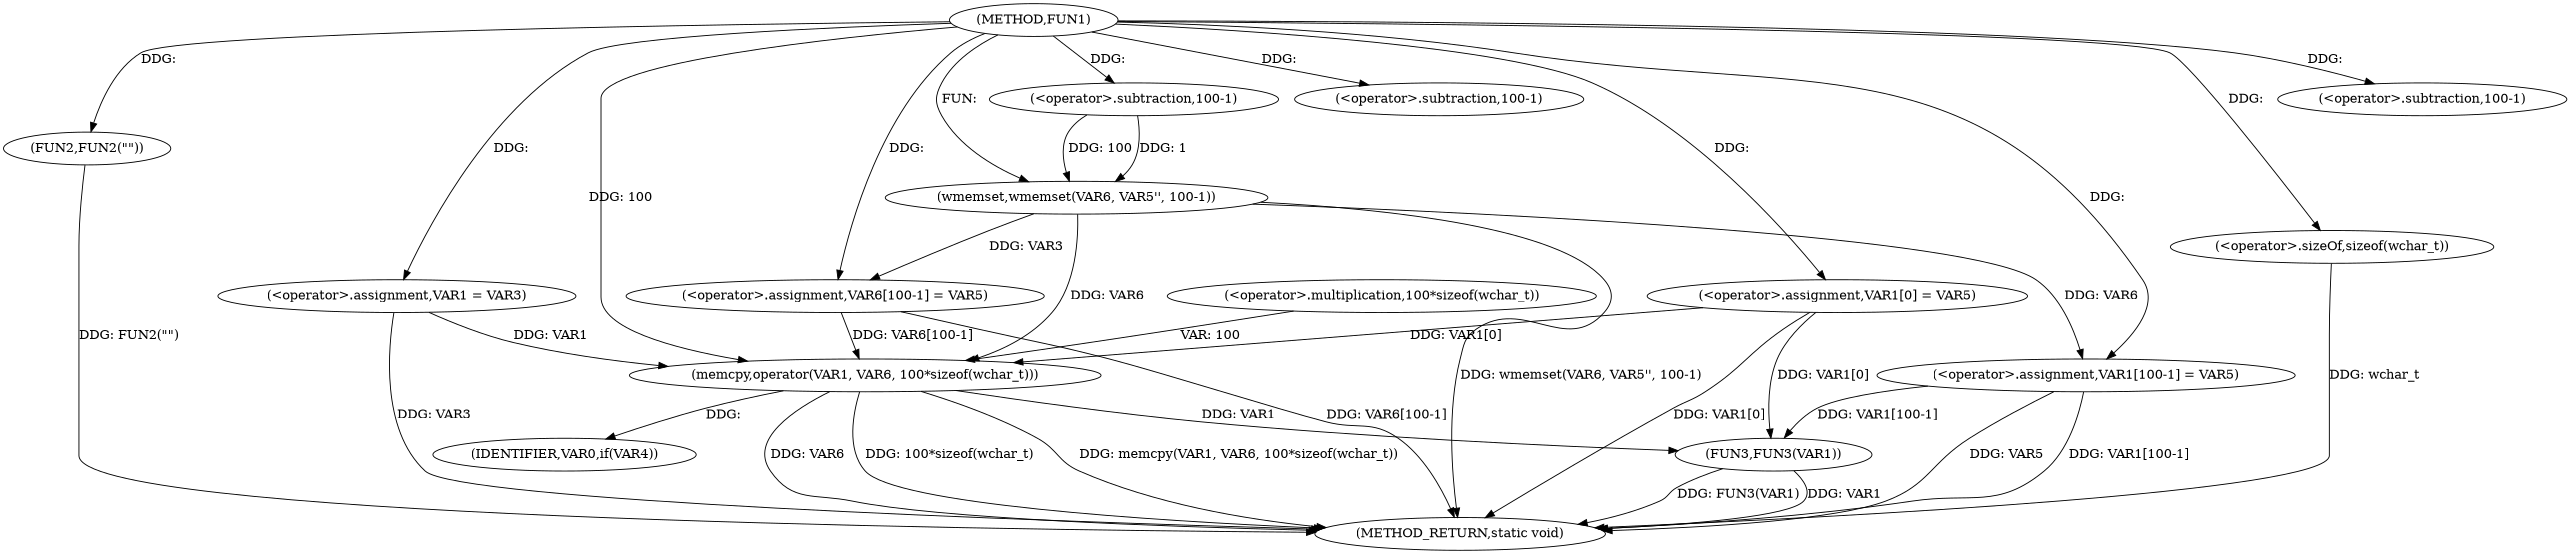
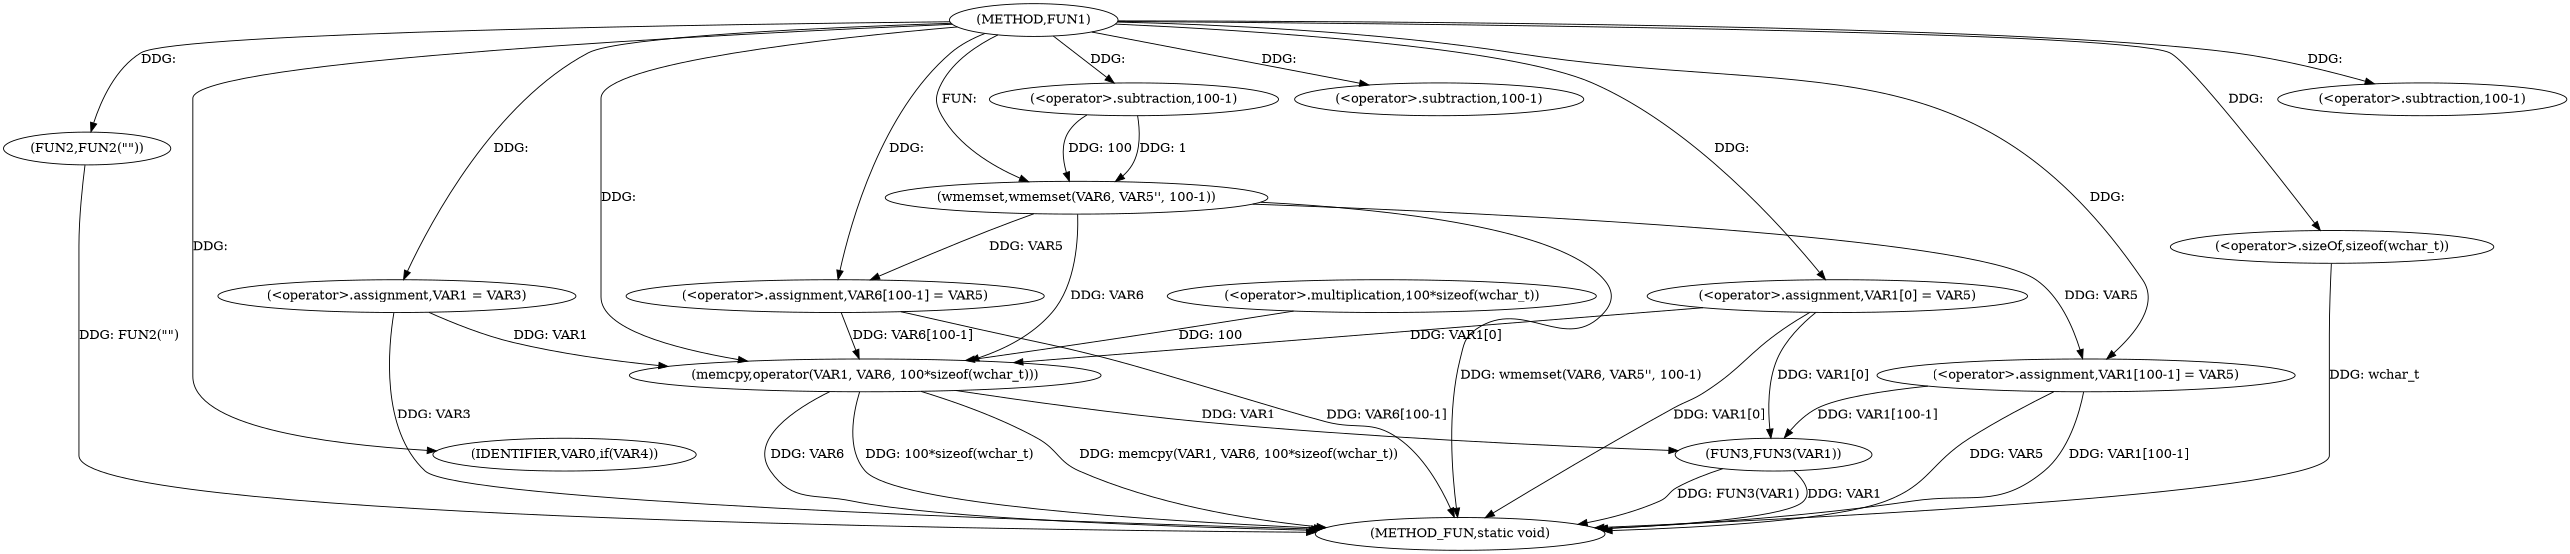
  digraph {
    n1 [label="(METHOD,FUN1)"]
    n2 [label="(IDENTIFIER,VAR0,if(VAR4))"]
    n3 [label="(FUN2,FUN2(\"\"))"]
    n4 [label="(<operator>.assignment,VAR1 = VAR3)"]
    n5 [label="(<operator>.assignment,VAR1[0] = VAR5)"]
    n6 [label="(wmemset,wmemset(VAR6, VAR5'', 100-1))"]
    n7 [label="(<operator>.subtraction,100-1)"]
    n8 [label="(<operator>.assignment,VAR6[100-1] = VAR5)"]
    n9 [label="(<operator>.subtraction,100-1)"]
    n10 [label="(memcpy,operator(VAR1, VAR6, 100*sizeof(wchar_t)))"]
    n11 [label="(<operator>.sizeOf,sizeof(wchar_t))"]
    n12 [label="(<operator>.assignment,VAR1[100-1] = VAR5)"]
    n13 [label="(<operator>.subtraction,100-1)"]
-   n14 [label="(METHOD_RETURN,static void)"]
+   n14 [label="(METHOD_FUN,static void)"]
    n15 [label="(FUN3,FUN3(VAR1))"]
    n16 [label="(<operator>.multiplication,100*sizeof(wchar_t))"]
-   n10 -> n2 [label="DDG: "]
+   n1 -> n2 [label="DDG: "]
    n1 -> n3 [label="DDG: "]
    n1 -> n4 [label="DDG: "]
    n1 -> n5 [label="DDG: "]
    n1 -> n6 [label="FUN: "]
    n1 -> n7 [label="DDG: "]
    n1 -> n8 [label="DDG: "]
    n1 -> n9 [label="DDG: "]
-   n1 -> n10 [label="DDG: 100"]
+   n1 -> n10 [label="DDG: "]
    n1 -> n11 [label="DDG: "]
    n1 -> n12 [label="DDG: "]
    n1 -> n13 [label="DDG: "]
    n3 -> n14 [label="DDG: FUN2(\"\")"]
    n4 -> n10 [label="DDG: VAR1"]
    n4 -> n14 [label="DDG: VAR3"]
    n5 -> n10 [label="DDG: VAR1[0]"]
    n5 -> n14 [label="DDG: VAR1[0]"]
    n5 -> n15 [label="DDG: VAR1[0]"]
-   n6 -> n8 [label="DDG: VAR3"]
+   n6 -> n8 [label="DDG: VAR5"]
    n6 -> n10 [label="DDG: VAR6"]
-   n6 -> n12 [label="DDG: VAR6"]
+   n6 -> n12 [label="DDG: VAR5"]
    n6 -> n14 [label="DDG: wmemset(VAR6, VAR5'', 100-1)"]
    n7 -> n6 [label="DDG: 100"]
    n7 -> n6 [label="DDG: 1"]
    n8 -> n10 [label="DDG: VAR6[100-1]"]
    n8 -> n14 [label="DDG: VAR6[100-1]"]
    n10 -> n14 [label="DDG: memcpy(VAR1, VAR6, 100*sizeof(wchar_t))"]
    n10 -> n14 [label="DDG: VAR6"]
    n10 -> n14 [label="DDG: 100*sizeof(wchar_t)"]
    n10 -> n15 [label="DDG: VAR1"]
    n11 -> n14 [label="DDG: wchar_t"]
    n12 -> n14 [label="DDG: VAR5"]
    n12 -> n14 [label="DDG: VAR1[100-1]"]
    n12 -> n15 [label="DDG: VAR1[100-1]"]
    n15 -> n14 [label="DDG: VAR1"]
    n15 -> n14 [label="DDG: FUN3(VAR1)"]
-   n16 -> n10 [label="VAR: 100"]
+   n16 -> n10 [label="DDG: 100"]
  }
